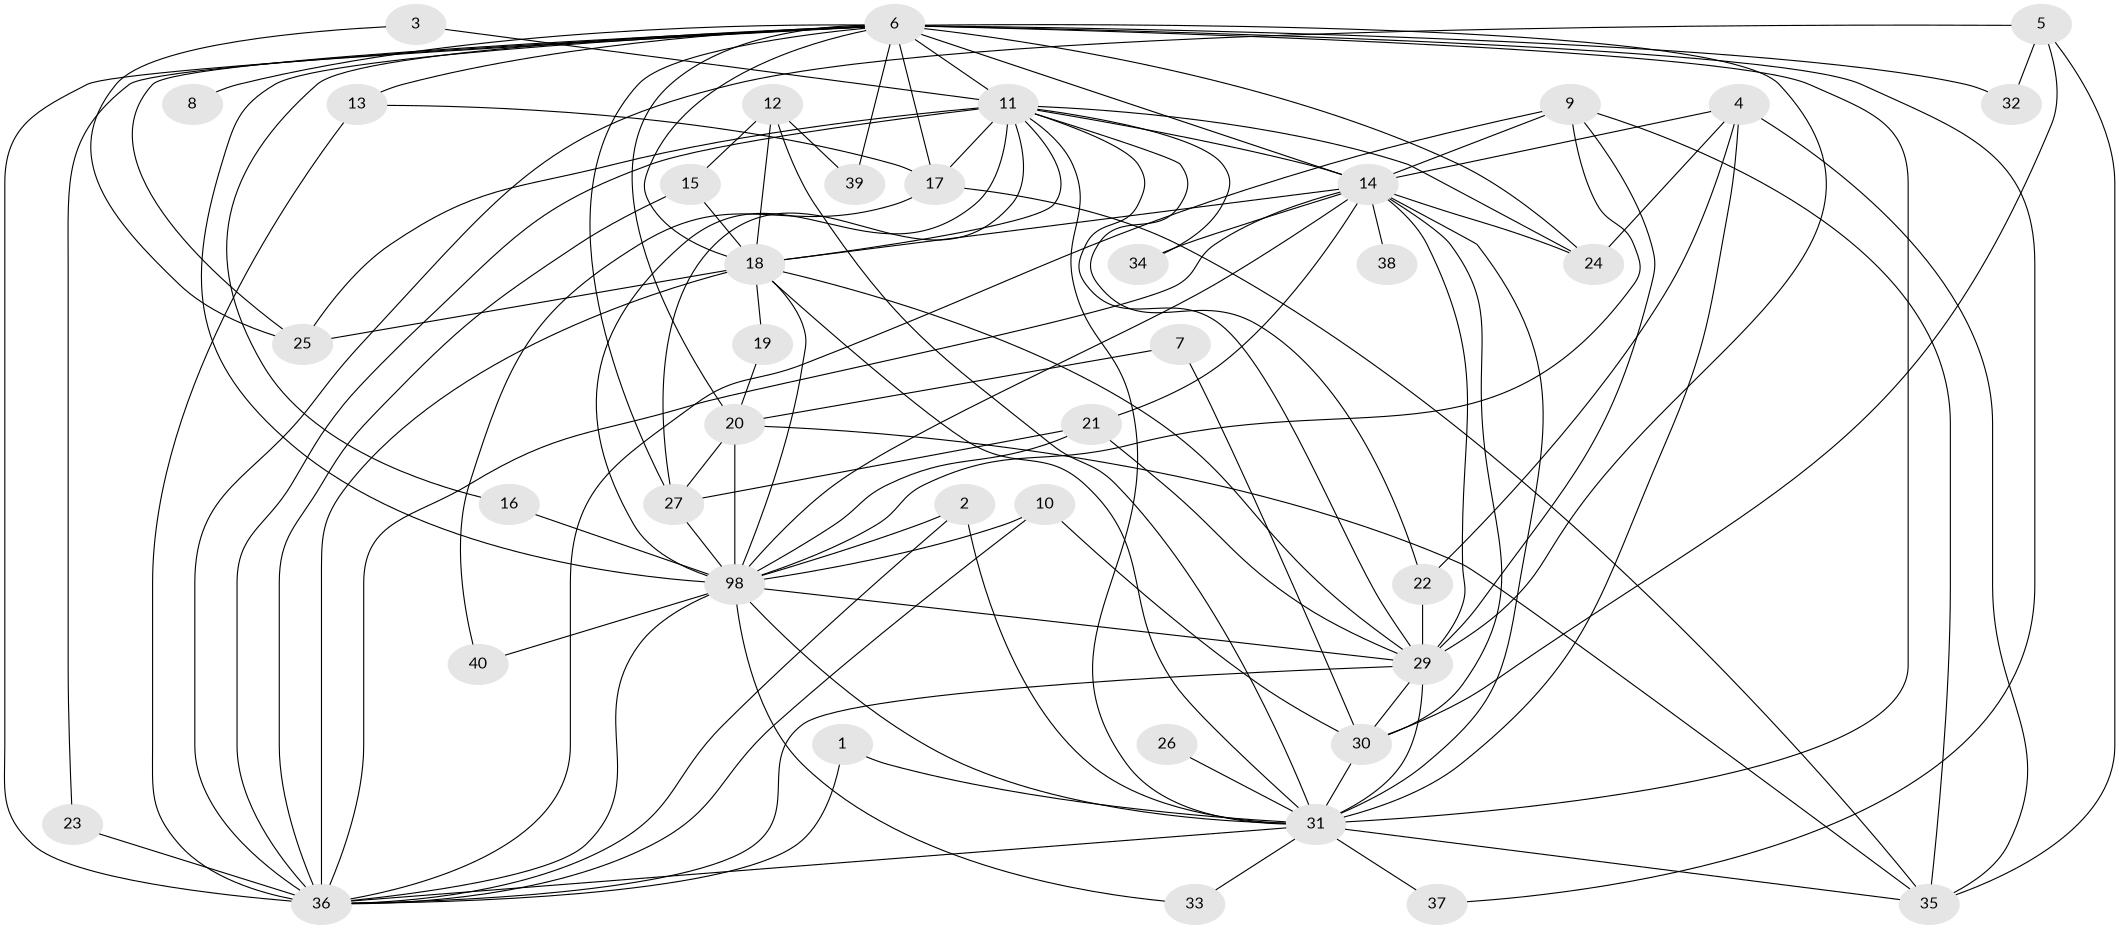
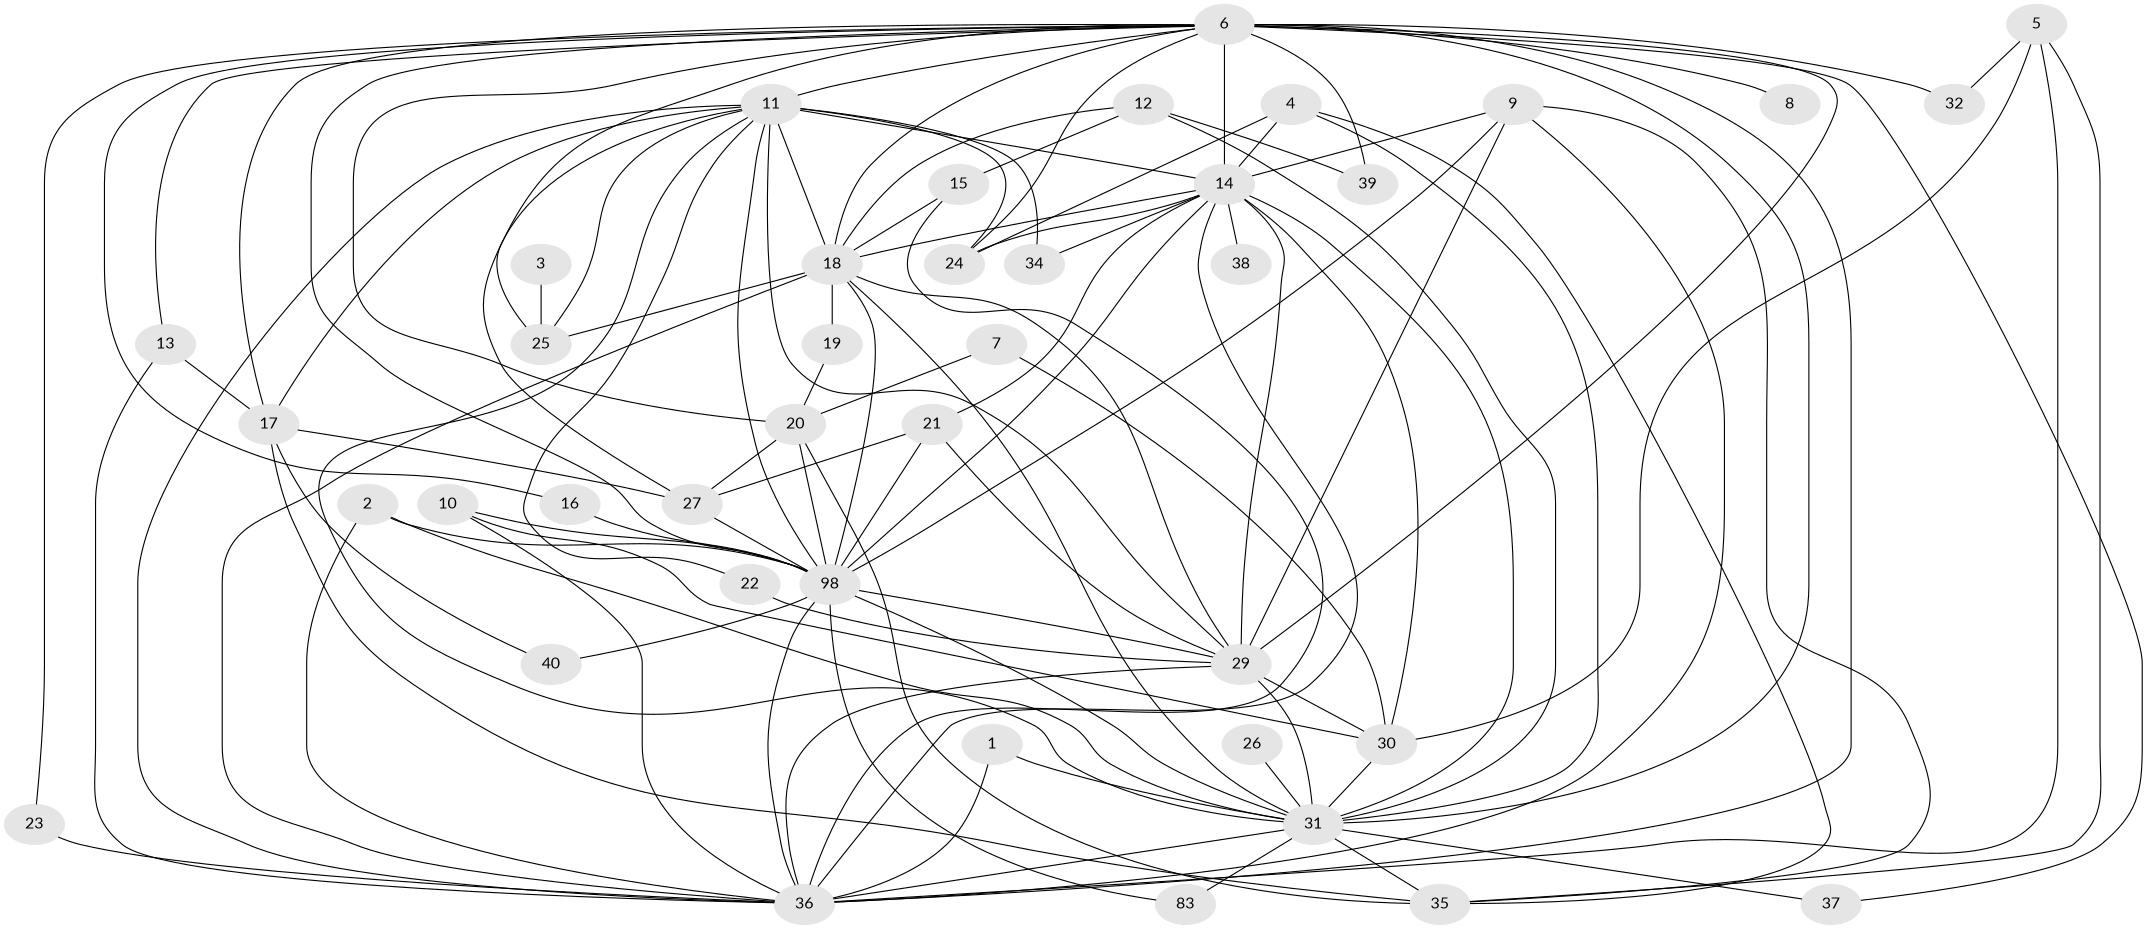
  graph {
    fontname=Lato
    node [color=gray90 fontname=Lato style=filled]
    edge [fontname=Lato weight=1.0]
    1
    31
    36
    35
    37
-   33
+   33 [label=83]
    2
    n8 [label=98]
    29
    40
    3
    11
    25
    14
    22
    24
    17
    18
    27
    34
    4
    30
    21
    38
    5
    32
    6
    8
    13
    16
    20
    23
    39
    12
    15
    19
    7
    9
    10
    26
    1 -- 31
    1 -- 36
    31 -- 36
    31 -- 35
    31 -- 37
    31 -- 33
    2 -- 31
    2 -- 36
    2 -- n8
    n8 -- 31 [weight=3.0]
    n8 -- 36
    n8 -- 33
    n8 -- 29
    n8 -- 40
    29 -- 31 [weight=2.0]
    29 -- 36
    29 -- 30
-   3 -- 11
    3 -- 25
    11 -- 31
    11 -- 36
    11 -- n8
    11 -- 29
    11 -- 25
    11 -- 14
    11 -- 22
    11 -- 24
    11 -- 17
    11 -- 18
    11 -- 27
    11 -- 34
    14 -- 31
    14 -- 36
    14 -- n8
    14 -- 29 [weight=2.0]
    14 -- 24
    14 -- 18
    14 -- 34
    14 -- 30 [weight=2.0]
    14 -- 21
    14 -- 38
    22 -- 29 [weight=3.0]
    17 -- 35
    17 -- 40
    18 -- 31
    18 -- 36
    18 -- n8
    18 -- 29 [weight=2.0]
    18 -- 25
    18 -- 19
    27 -- n8
    4 -- 31
    4 -- 35
    4 -- 14
-   4 -- 22
    4 -- 24
    30 -- 31
    21 -- n8
    21 -- 29
    21 -- 27
    5 -- 36
    5 -- 35
    5 -- 30
    5 -- 32
    6 -- 31 [weight=5.0]
    6 -- 36 [weight=3.0]
    6 -- 37
    6 -- n8 [weight=3.0]
    6 -- 29 [weight=3.0]
    6 -- 11 [weight=3.0]
    6 -- 25 [weight=2.0]
    6 -- 14 [weight=3.0]
    6 -- 24
    6 -- 17
    6 -- 18 [weight=3.0]
-   6 -- 27 [weight=2.0]
+   17 -- 27 [weight=2.0]
    6 -- 32 [weight=3.0]
    6 -- 8
    6 -- 13
    6 -- 16
    6 -- 20 [weight=2.0]
    6 -- 23
    6 -- 39
    13 -- 36
    13 -- 17
    16 -- n8 [weight=2.0]
    20 -- 35
    20 -- n8
    20 -- 27
    23 -- 36
    12 -- 31
    12 -- 18
    12 -- 39
    12 -- 15
    15 -- 36
    15 -- 18
    19 -- 20
    7 -- 30
    7 -- 20
    9 -- 36
    9 -- 35
    9 -- n8
    9 -- 29
    9 -- 14
    10 -- 36
    10 -- n8
    10 -- 30
    26 -- 31 [weight=2.0]
  }
